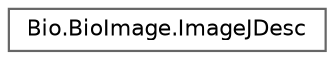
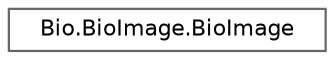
  digraph {
    rankdir=LR
-   n1 [color=grey40 fillcolor=white fontname=Helvetica fontsize=10 height=0.2 label="Bio.BioImage.ImageJDesc" shape=box style=filled width=0.4]
+   n1 [color=grey40 fillcolor=white fontname=Helvetica fontsize=10 height=0.2 label="Bio.BioImage.BioImage" shape=box style=filled width=0.4]
  }
